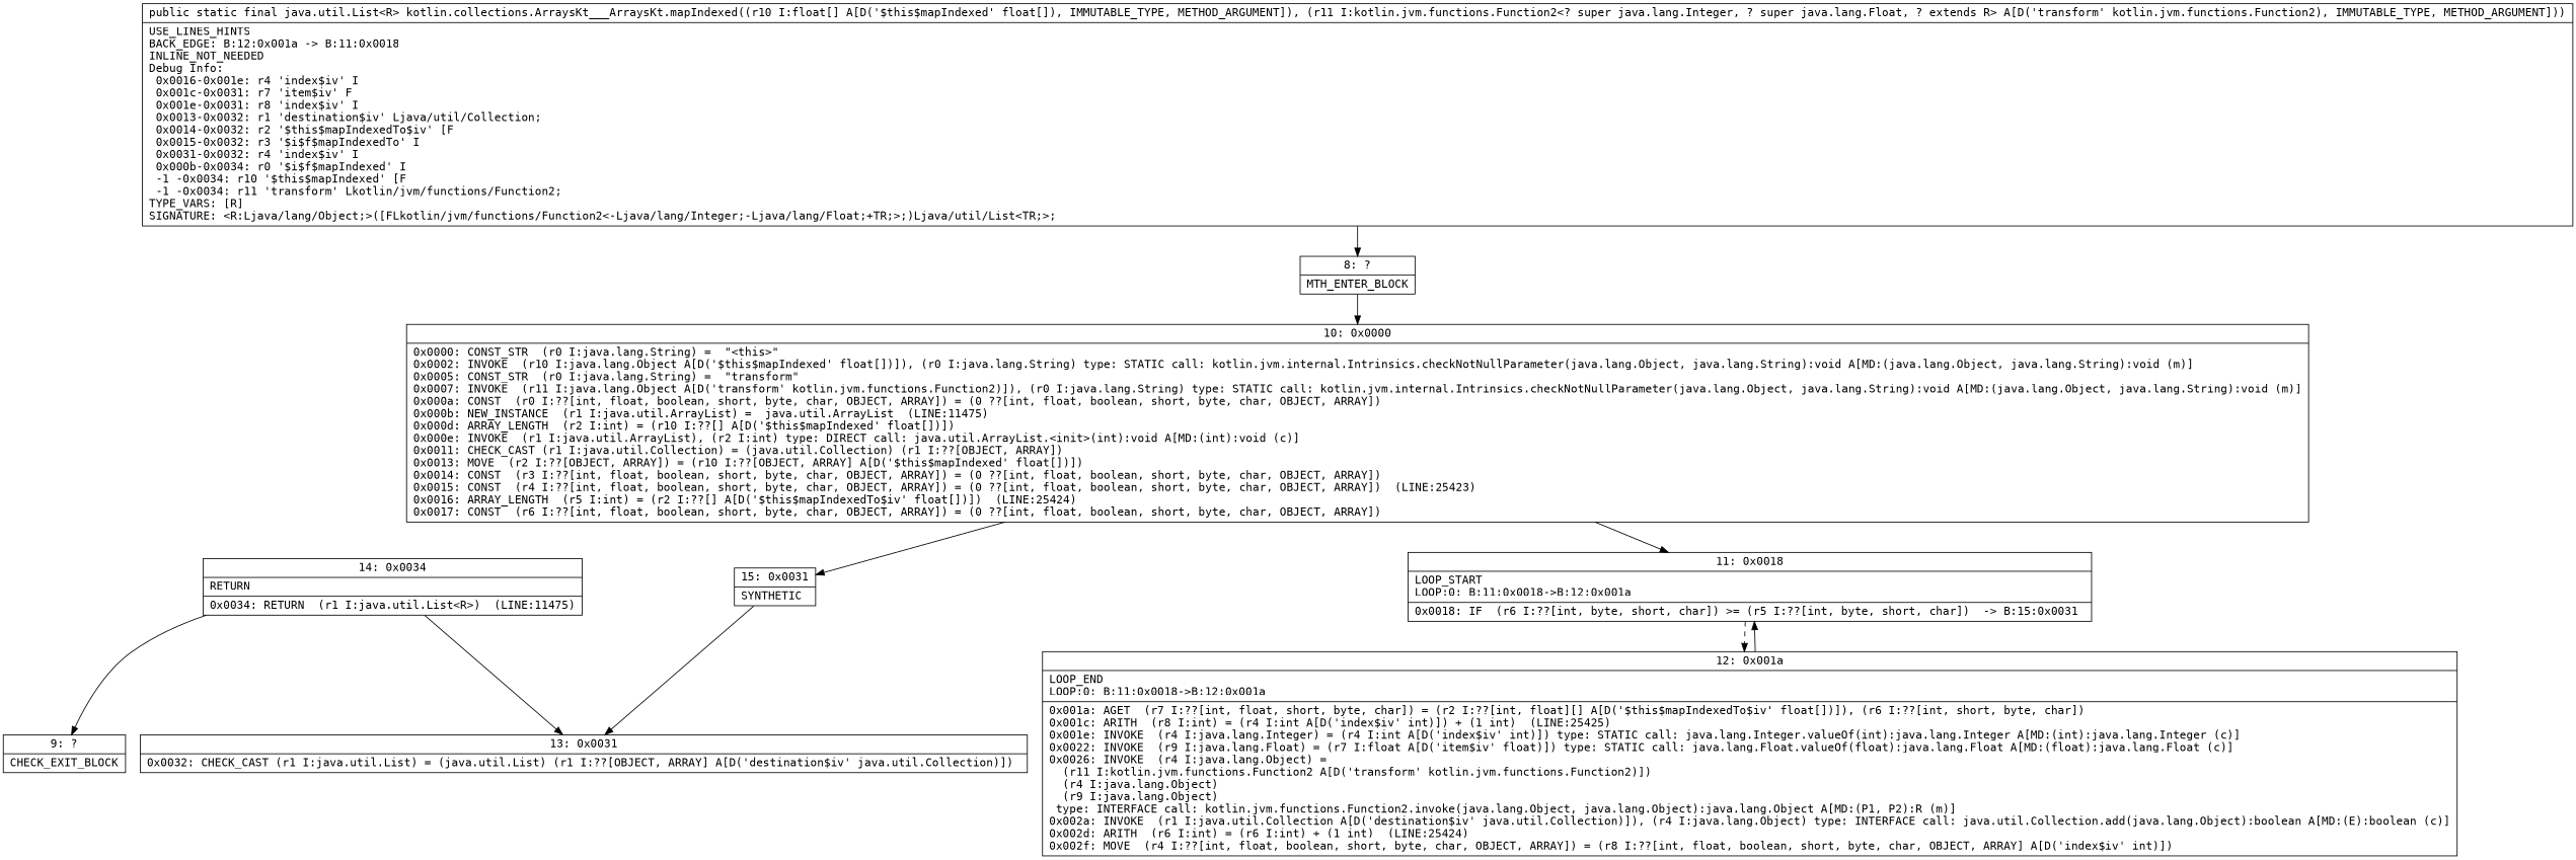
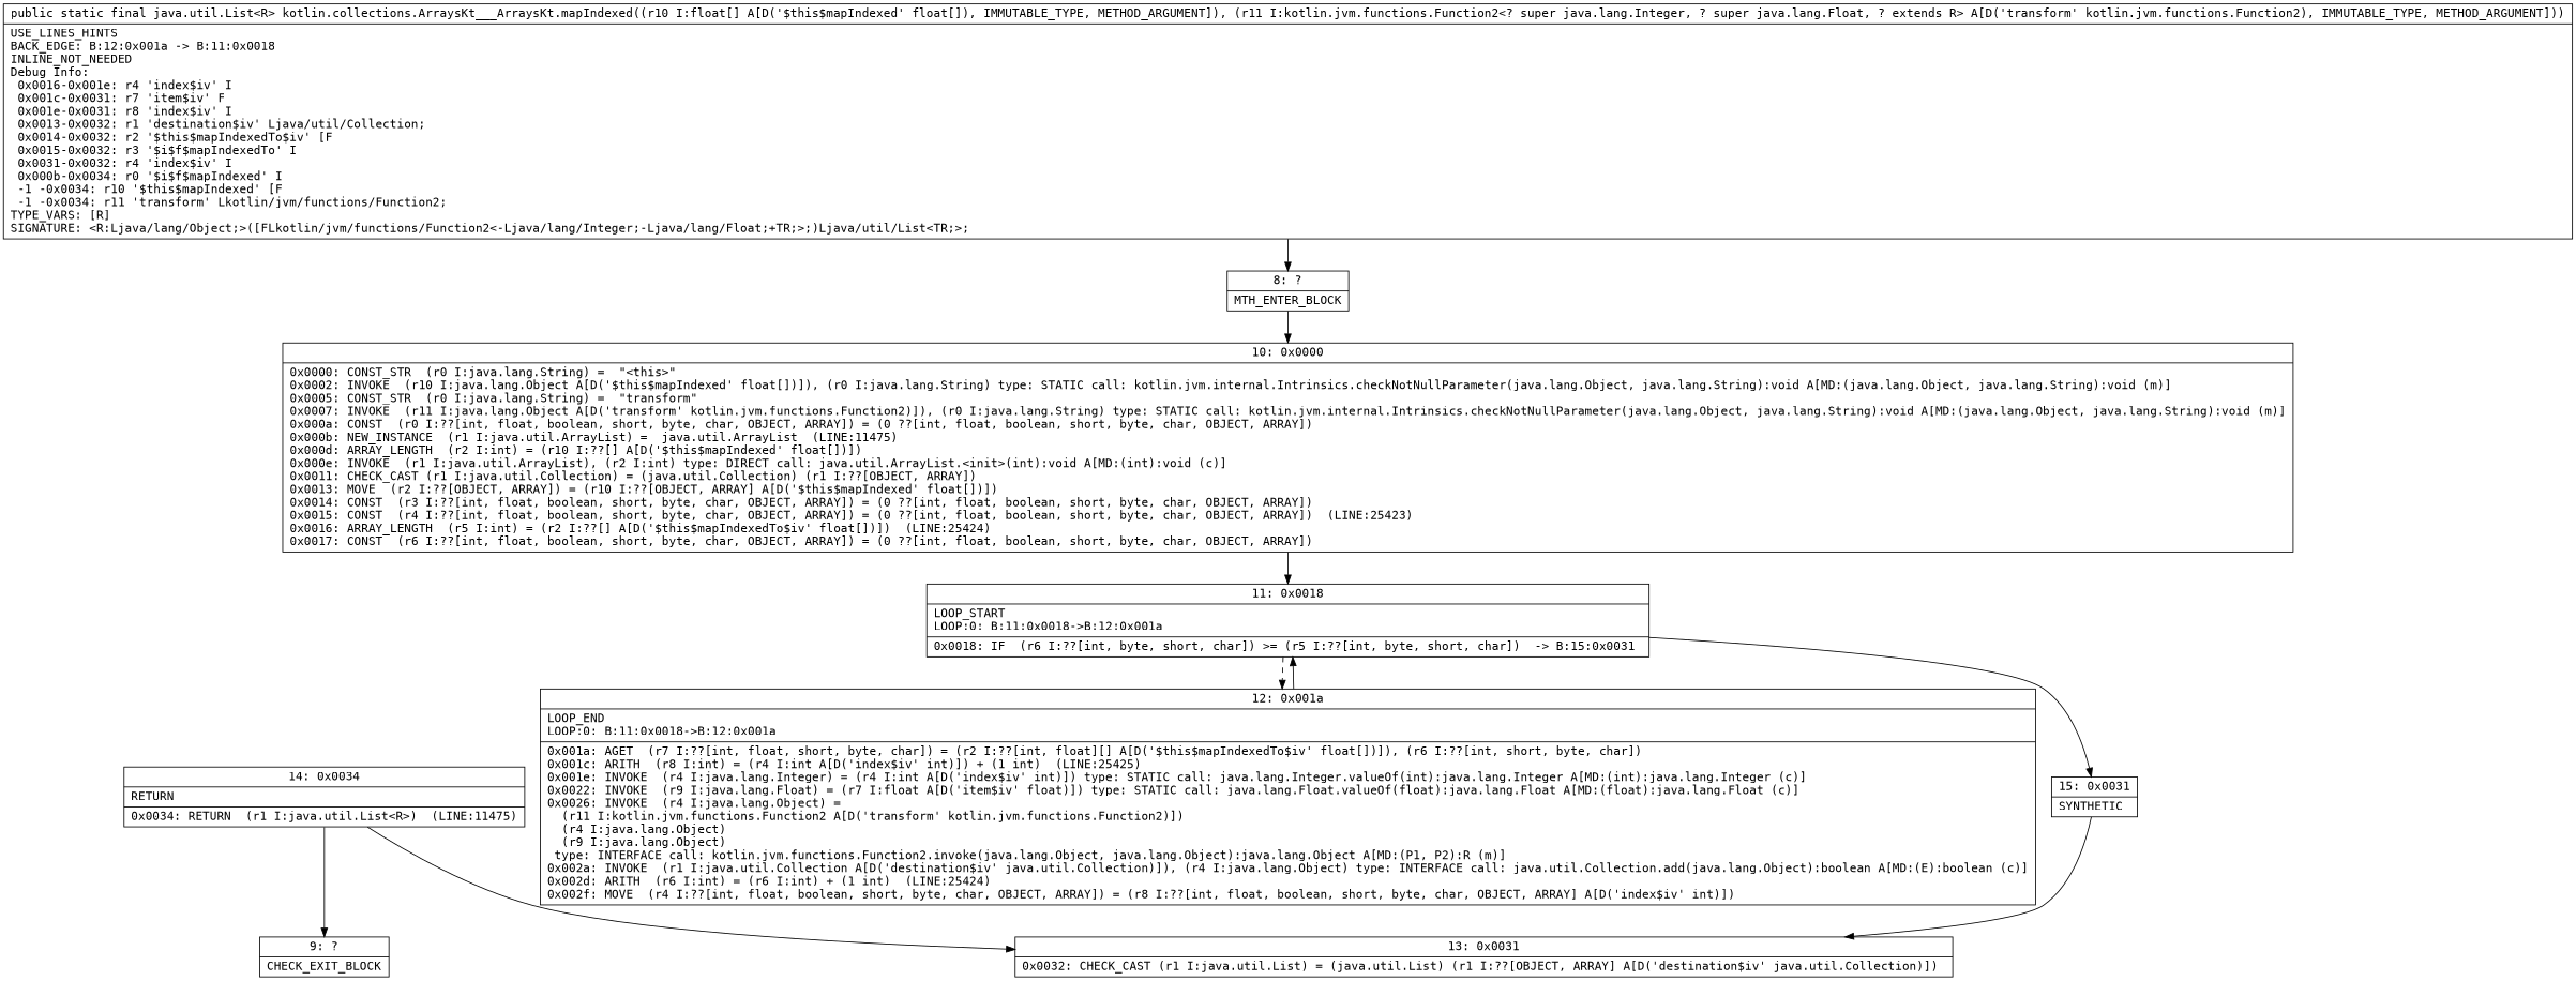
  digraph {
    fontname="DejaVu Sans Mono"
    node [fontname="DejaVu Sans Mono" shape=record]
    edge [fontname="DejaVu Sans Mono"]
    n1 [label="{8\:\ ?|MTH_ENTER_BLOCK\l}"]
    n2 [label="{10\:\ 0x0000|0x0000: CONST_STR  (r0 I:java.lang.String) =  \"\<this\>\" \l0x0002: INVOKE  (r10 I:java.lang.Object A[D('$this$mapIndexed' float[])]), (r0 I:java.lang.String) type: STATIC call: kotlin.jvm.internal.Intrinsics.checkNotNullParameter(java.lang.Object, java.lang.String):void A[MD:(java.lang.Object, java.lang.String):void (m)]\l0x0005: CONST_STR  (r0 I:java.lang.String) =  \"transform\" \l0x0007: INVOKE  (r11 I:java.lang.Object A[D('transform' kotlin.jvm.functions.Function2)]), (r0 I:java.lang.String) type: STATIC call: kotlin.jvm.internal.Intrinsics.checkNotNullParameter(java.lang.Object, java.lang.String):void A[MD:(java.lang.Object, java.lang.String):void (m)]\l0x000a: CONST  (r0 I:??[int, float, boolean, short, byte, char, OBJECT, ARRAY]) = (0 ??[int, float, boolean, short, byte, char, OBJECT, ARRAY]) \l0x000b: NEW_INSTANCE  (r1 I:java.util.ArrayList) =  java.util.ArrayList  (LINE:11475)\l0x000d: ARRAY_LENGTH  (r2 I:int) = (r10 I:??[] A[D('$this$mapIndexed' float[])]) \l0x000e: INVOKE  (r1 I:java.util.ArrayList), (r2 I:int) type: DIRECT call: java.util.ArrayList.\<init\>(int):void A[MD:(int):void (c)]\l0x0011: CHECK_CAST (r1 I:java.util.Collection) = (java.util.Collection) (r1 I:??[OBJECT, ARRAY]) \l0x0013: MOVE  (r2 I:??[OBJECT, ARRAY]) = (r10 I:??[OBJECT, ARRAY] A[D('$this$mapIndexed' float[])]) \l0x0014: CONST  (r3 I:??[int, float, boolean, short, byte, char, OBJECT, ARRAY]) = (0 ??[int, float, boolean, short, byte, char, OBJECT, ARRAY]) \l0x0015: CONST  (r4 I:??[int, float, boolean, short, byte, char, OBJECT, ARRAY]) = (0 ??[int, float, boolean, short, byte, char, OBJECT, ARRAY])  (LINE:25423)\l0x0016: ARRAY_LENGTH  (r5 I:int) = (r2 I:??[] A[D('$this$mapIndexedTo$iv' float[])])  (LINE:25424)\l0x0017: CONST  (r6 I:??[int, float, boolean, short, byte, char, OBJECT, ARRAY]) = (0 ??[int, float, boolean, short, byte, char, OBJECT, ARRAY]) \l}"]
    n3 [label="{11\:\ 0x0018|LOOP_START\lLOOP:0: B:11:0x0018\-\>B:12:0x001a\l|0x0018: IF  (r6 I:??[int, byte, short, char]) \>= (r5 I:??[int, byte, short, char])  \-\> B:15:0x0031 \l}"]
    n4 [label="{12\:\ 0x001a|LOOP_END\lLOOP:0: B:11:0x0018\-\>B:12:0x001a\l|0x001a: AGET  (r7 I:??[int, float, short, byte, char]) = (r2 I:??[int, float][] A[D('$this$mapIndexedTo$iv' float[])]), (r6 I:??[int, short, byte, char]) \l0x001c: ARITH  (r8 I:int) = (r4 I:int A[D('index$iv' int)]) + (1 int)  (LINE:25425)\l0x001e: INVOKE  (r4 I:java.lang.Integer) = (r4 I:int A[D('index$iv' int)]) type: STATIC call: java.lang.Integer.valueOf(int):java.lang.Integer A[MD:(int):java.lang.Integer (c)]\l0x0022: INVOKE  (r9 I:java.lang.Float) = (r7 I:float A[D('item$iv' float)]) type: STATIC call: java.lang.Float.valueOf(float):java.lang.Float A[MD:(float):java.lang.Float (c)]\l0x0026: INVOKE  (r4 I:java.lang.Object) = \l  (r11 I:kotlin.jvm.functions.Function2 A[D('transform' kotlin.jvm.functions.Function2)])\l  (r4 I:java.lang.Object)\l  (r9 I:java.lang.Object)\l type: INTERFACE call: kotlin.jvm.functions.Function2.invoke(java.lang.Object, java.lang.Object):java.lang.Object A[MD:(P1, P2):R (m)]\l0x002a: INVOKE  (r1 I:java.util.Collection A[D('destination$iv' java.util.Collection)]), (r4 I:java.lang.Object) type: INTERFACE call: java.util.Collection.add(java.lang.Object):boolean A[MD:(E):boolean (c)]\l0x002d: ARITH  (r6 I:int) = (r6 I:int) + (1 int)  (LINE:25424)\l0x002f: MOVE  (r4 I:??[int, float, boolean, short, byte, char, OBJECT, ARRAY]) = (r8 I:??[int, float, boolean, short, byte, char, OBJECT, ARRAY] A[D('index$iv' int)]) \l}"]
    n5 [label="{15\:\ 0x0031|SYNTHETIC\l}"]
    n6 [label="{13\:\ 0x0031|0x0032: CHECK_CAST (r1 I:java.util.List) = (java.util.List) (r1 I:??[OBJECT, ARRAY] A[D('destination$iv' java.util.Collection)]) \l}"]
    n7 [label="{14\:\ 0x0034|RETURN\l|0x0034: RETURN  (r1 I:java.util.List\<R\>)  (LINE:11475)\l}"]
    n8 [label="{9\:\ ?|CHECK_EXIT_BLOCK\l}"]
    n9 [label="{public static final java.util.List\<R\> kotlin.collections.ArraysKt___ArraysKt.mapIndexed((r10 I:float[] A[D('$this$mapIndexed' float[]), IMMUTABLE_TYPE, METHOD_ARGUMENT]), (r11 I:kotlin.jvm.functions.Function2\<? super java.lang.Integer, ? super java.lang.Float, ? extends R\> A[D('transform' kotlin.jvm.functions.Function2), IMMUTABLE_TYPE, METHOD_ARGUMENT]))  | USE_LINES_HINTS\lBACK_EDGE: B:12:0x001a \-\> B:11:0x0018\lINLINE_NOT_NEEDED\lDebug Info:\l  0x0016\-0x001e: r4 'index$iv' I\l  0x001c\-0x0031: r7 'item$iv' F\l  0x001e\-0x0031: r8 'index$iv' I\l  0x0013\-0x0032: r1 'destination$iv' Ljava\/util\/Collection;\l  0x0014\-0x0032: r2 '$this$mapIndexedTo$iv' [F\l  0x0015\-0x0032: r3 '$i$f$mapIndexedTo' I\l  0x0031\-0x0032: r4 'index$iv' I\l  0x000b\-0x0034: r0 '$i$f$mapIndexed' I\l  \-1 \-0x0034: r10 '$this$mapIndexed' [F\l  \-1 \-0x0034: r11 'transform' Lkotlin\/jvm\/functions\/Function2;\lTYPE_VARS: [R]\lSIGNATURE: \<R:Ljava\/lang\/Object;\>([FLkotlin\/jvm\/functions\/Function2\<\-Ljava\/lang\/Integer;\-Ljava\/lang\/Float;+TR;\>;)Ljava\/util\/List\<TR;\>;\l}"]
    n1 -> n2
    n2 -> n3
    n3 -> n4 [style=dashed]
-   n2 -> n5
+   n3 -> n5
    n4 -> n3
    n5 -> n6
    n7 -> n6
    n7 -> n8
    n9 -> n1
  }
